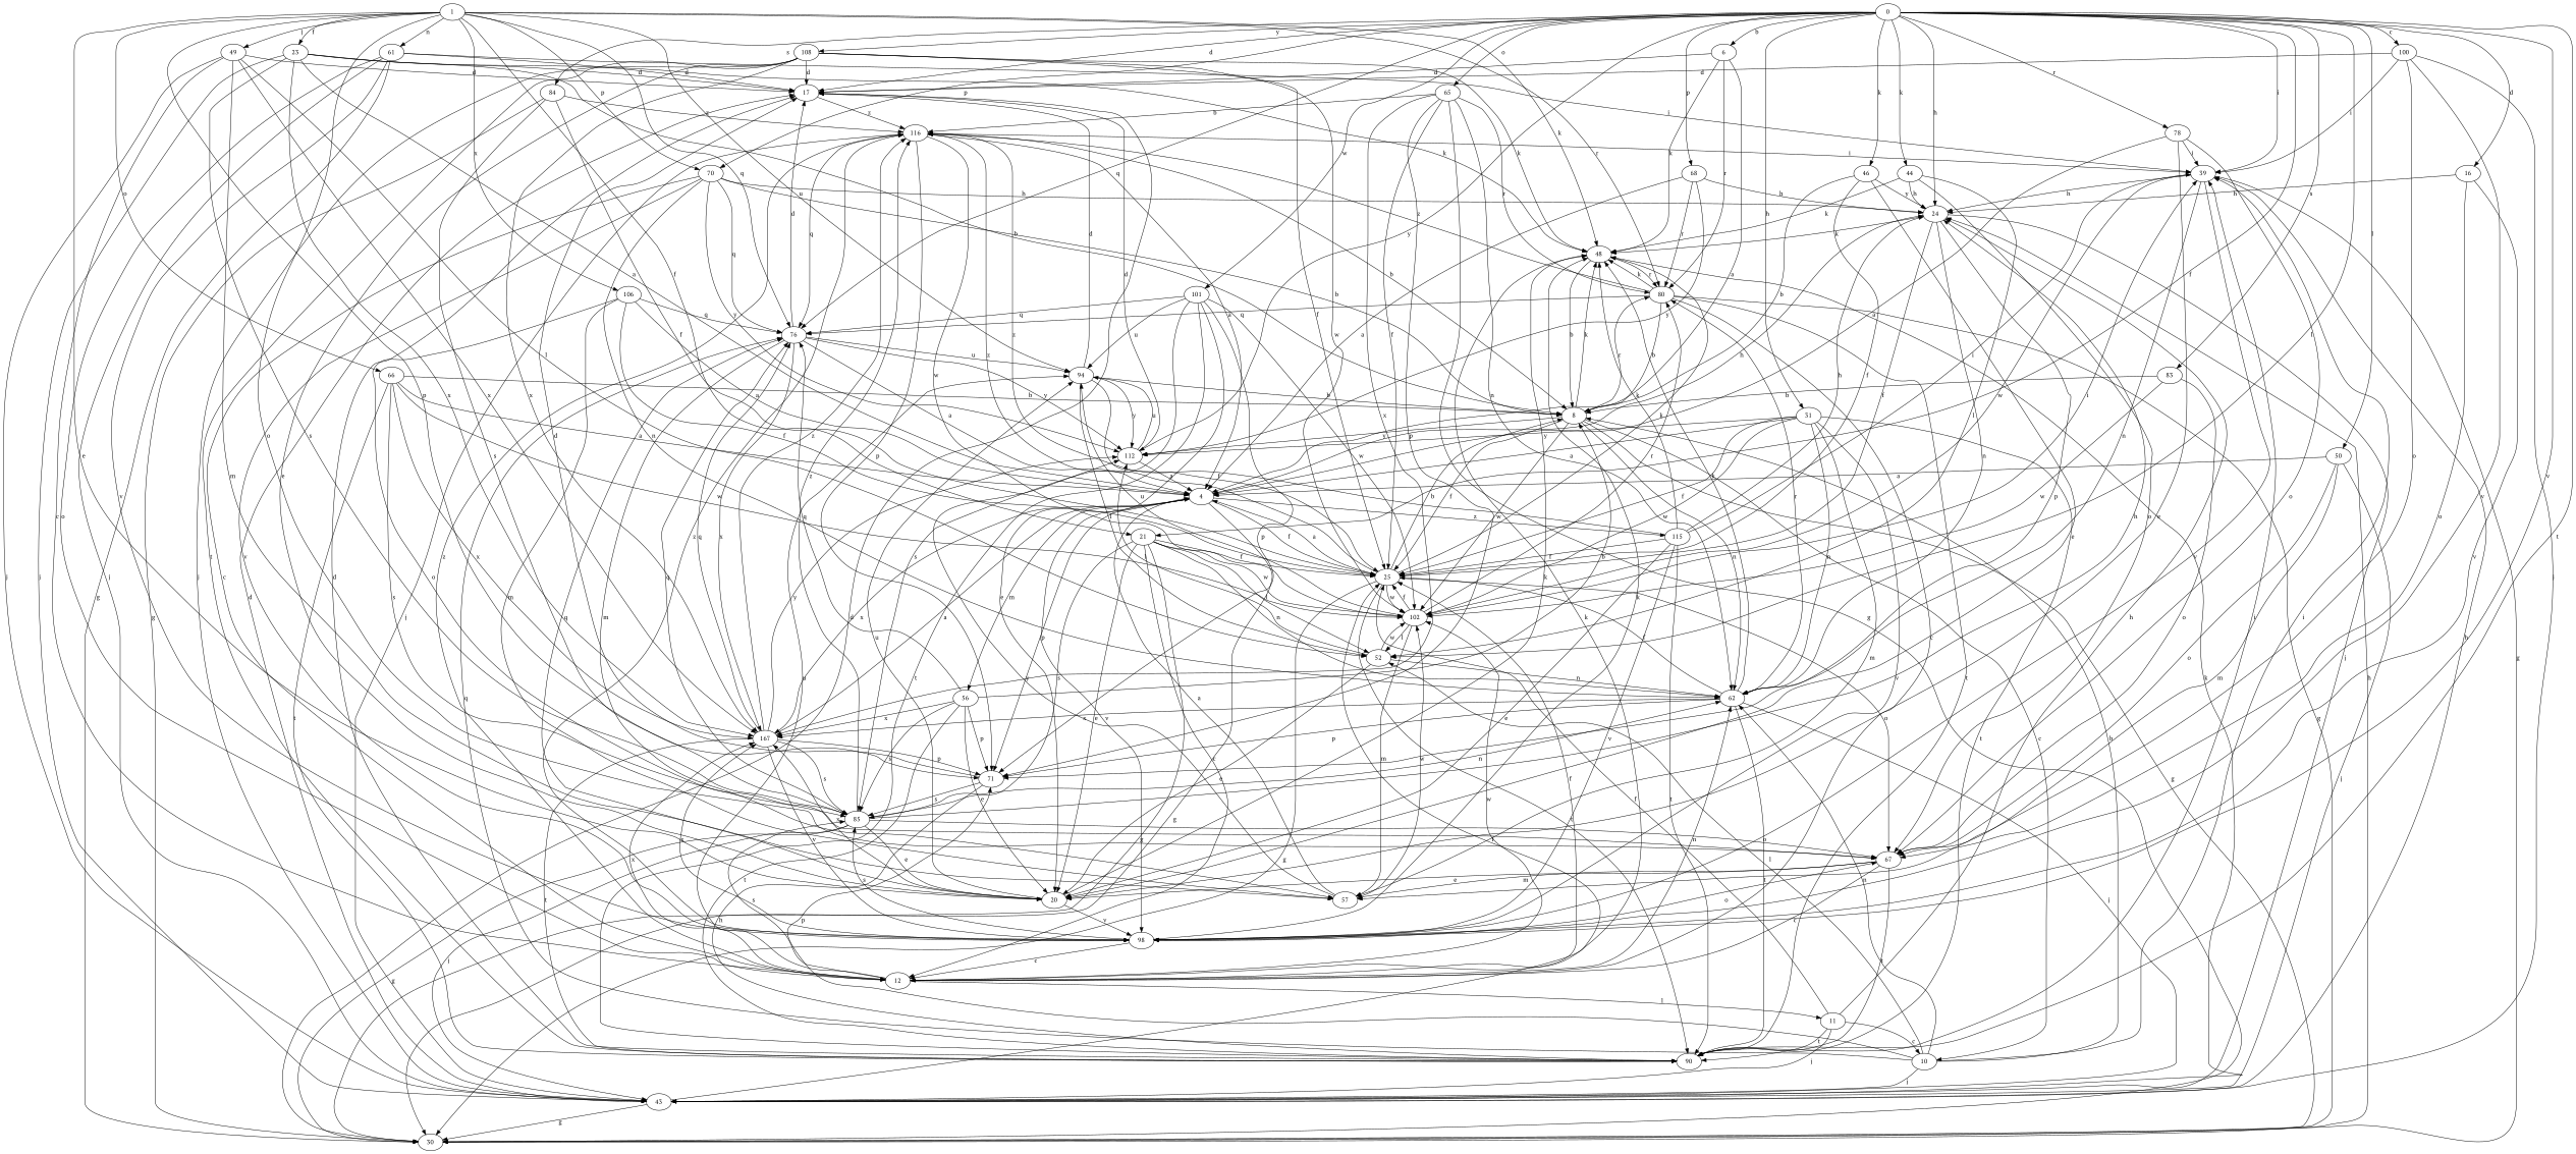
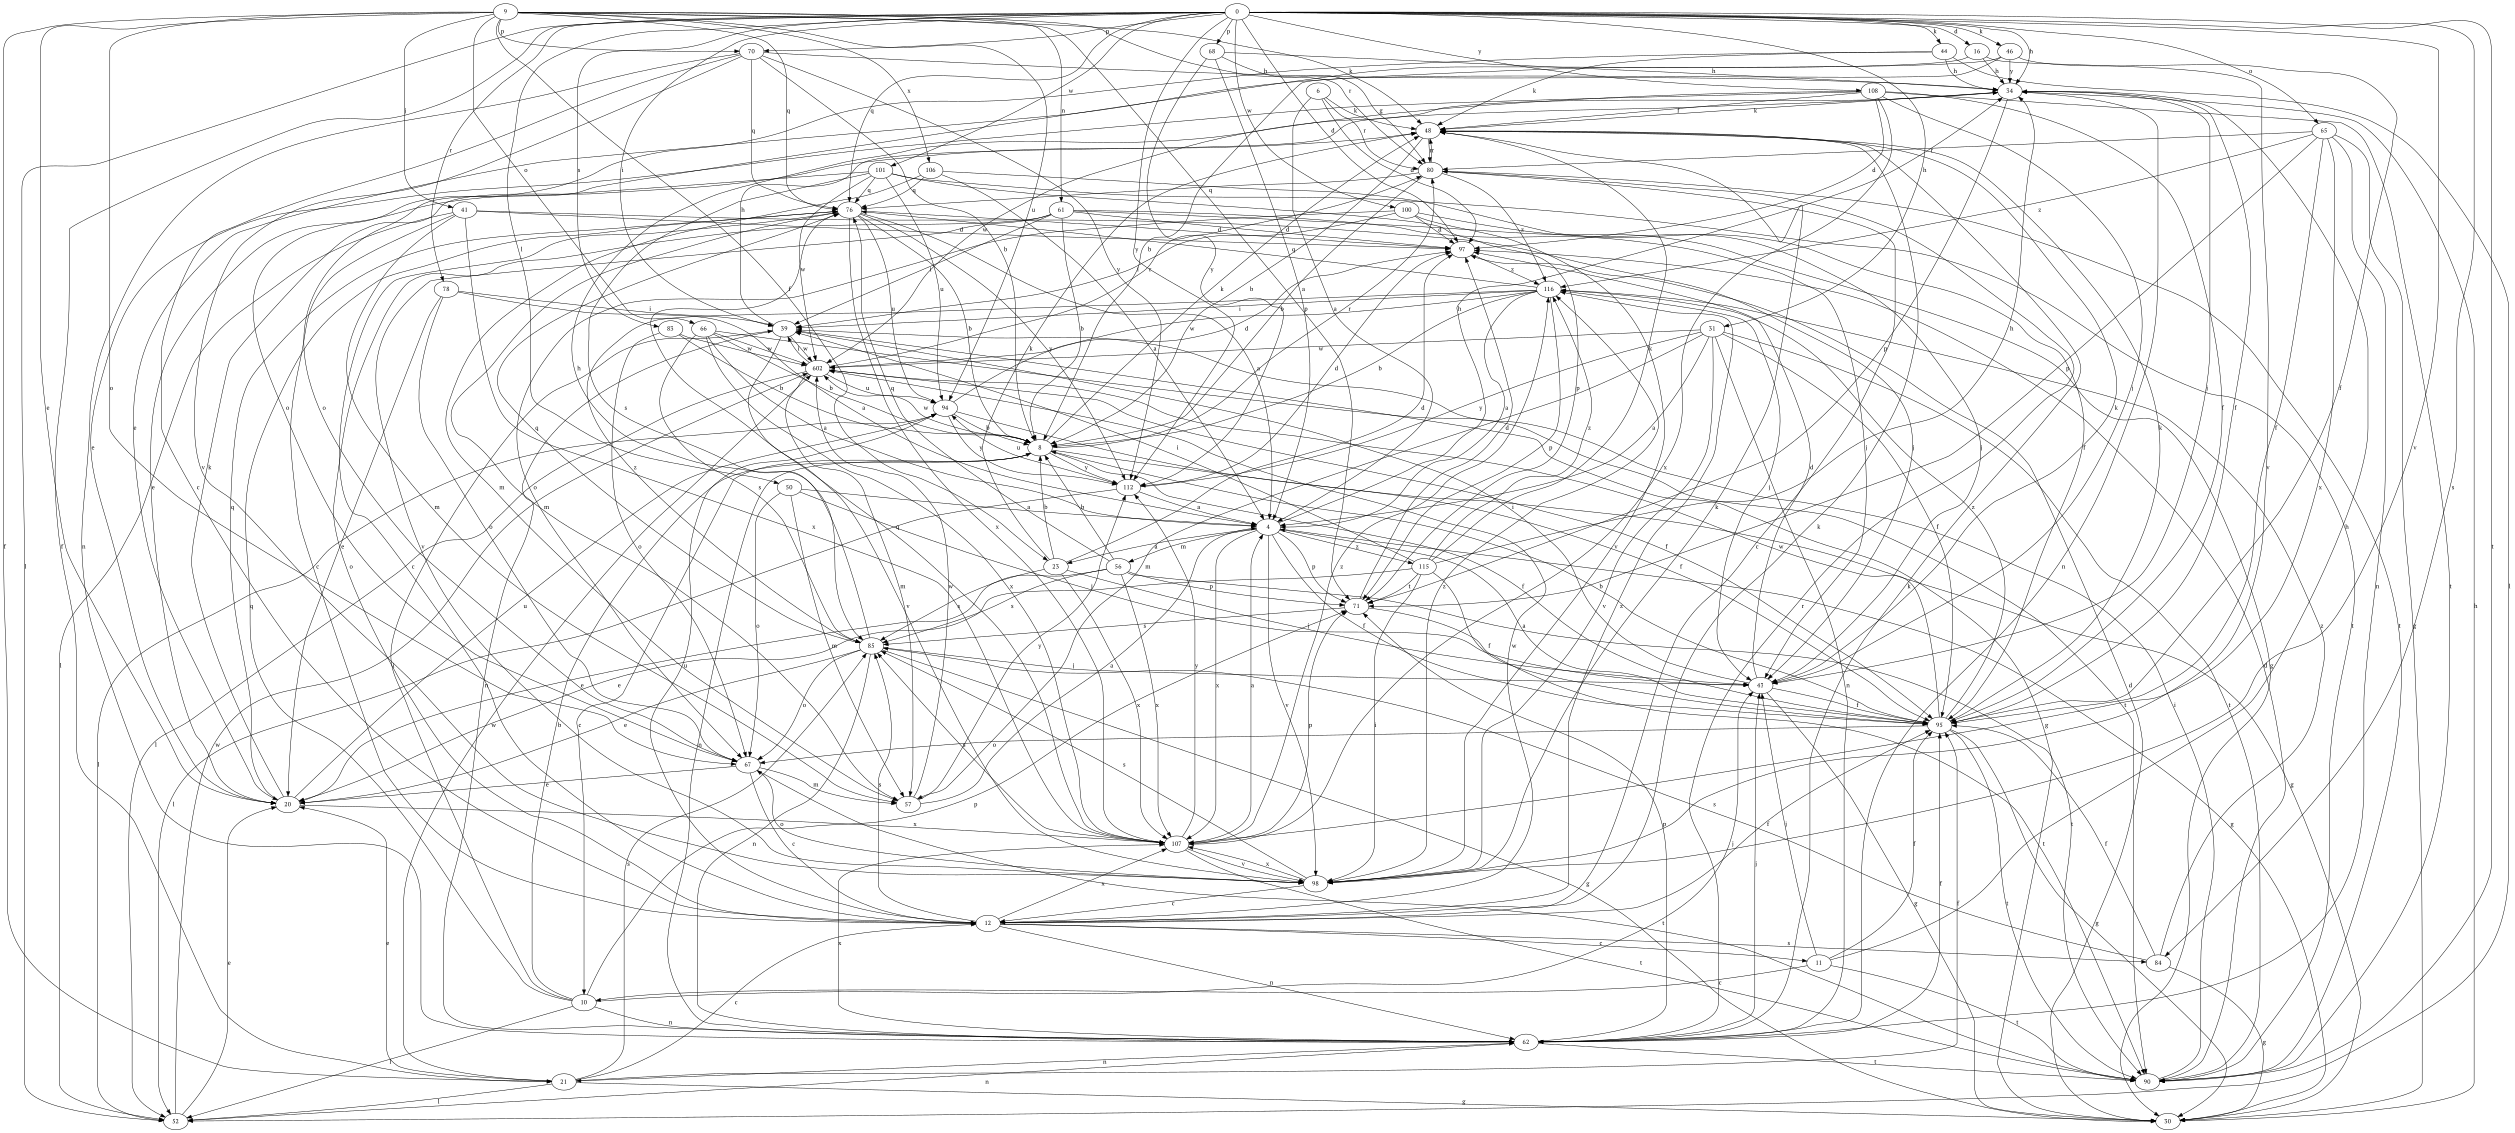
  strict digraph {
    fontname="PT Serif"
    node [fontname="PT Serif"]
    edge [fontname="PT Serif"]
    0
    6
    16
-   17
+   17 [label=97]
    21
    31
-   34 [label=24]
+   34
    39
    44
    46
    50
    52
    65
    68
    70
    76
    78
    83
    84
    90
    98
    100
    101
    108
    112
    48
    80
    4
    67
    116
    20
-   25
+   25 [label=95]
    30
    62
-   102
+   102 [label=602]
    12
    85
    57
    71
    43
    8
-   107 [label=167]
+   107
    94
-   1
+   1 [label=9]
    23
-   41 [label=49]
+   41
    61
    66
    106
    56
    115
    10
    11
-   0 -> 6 [label=b]
    0 -> 16 [label=d]
    0 -> 17 [label=d]
    0 -> 21 [label=f]
    0 -> 31 [label=h]
    0 -> 34 [label=h]
    0 -> 39 [label=i]
    0 -> 44 [label=k]
    0 -> 46 [label=k]
    0 -> 50 [label=l]
    0 -> 52 [label=l]
    0 -> 65 [label=o]
    0 -> 68 [label=p]
    0 -> 70 [label=p]
    0 -> 76 [label=q]
    0 -> 78 [label=r]
    0 -> 83 [label=s]
    0 -> 84 [label=s]
    0 -> 90 [label=t]
    0 -> 98 [label=v]
-   0 -> 100 [label=c]
+   0 -> 100 [label=w]
    0 -> 101 [label=w]
    0 -> 108 [label=y]
    0 -> 112 [label=y]
    6 -> 17 [label=d]
    6 -> 48 [label=k]
    6 -> 80 [label=r]
    6 -> 4 [label=a]
    16 -> 34 [label=h]
    16 -> 98 [label=v]
    16 -> 67 [label=o]
    17 -> 116 [label=z]
    21 -> 52 [label=l]
    21 -> 20 [label=e]
    21 -> 25 [label=f]
    21 -> 30 [label=g]
-   21 -> 62 [label=n]
+   62 -> 21 [label=n]
    21 -> 102 [label=w]
    21 -> 12 [label=c]
    21 -> 85 [label=s]
    31 -> 90 [label=t]
    31 -> 98 [label=v]
    31 -> 112 [label=y]
    31 -> 4 [label=a]
    31 -> 25 [label=f]
    31 -> 62 [label=n]
    31 -> 102 [label=w]
    31 -> 57 [label=m]
    34 -> 48 [label=k]
    34 -> 25 [label=f]
    34 -> 62 [label=n]
    34 -> 71 [label=p]
    34 -> 43 [label=j]
    39 -> 34 [label=h]
    39 -> 98 [label=v]
    39 -> 30 [label=g]
    39 -> 62 [label=n]
    39 -> 102 [label=w]
    44 -> 34 [label=h]
    44 -> 52 [label=l]
    44 -> 48 [label=k]
    44 -> 67 [label=o]
    46 -> 34 [label=y]
    46 -> 20 [label=e]
    46 -> 25 [label=f]
    46 -> 8 [label=b]
    50 -> 4 [label=a]
    50 -> 67 [label=o]
    50 -> 57 [label=m]
    50 -> 43 [label=j]
    52 -> 20 [label=e]
    52 -> 62 [label=n]
    52 -> 102 [label=w]
    65 -> 80 [label=r]
-   65 -> 116 [label=b]
+   65 -> 116 [label=z]
    65 -> 25 [label=f]
    65 -> 30 [label=g]
    65 -> 62 [label=n]
    65 -> 71 [label=p]
    65 -> 107 [label=x]
    68 -> 34 [label=h]
    68 -> 112 [label=y]
-   68 -> 80 [label=r]
+   68 -> 80 [label=g]
    68 -> 4 [label=a]
    70 -> 34 [label=h]
    70 -> 76 [label=q]
    70 -> 98 [label=v]
    70 -> 112 [label=y]
    70 -> 62 [label=n]
    70 -> 12 [label=c]
    70 -> 8 [label=b]
    76 -> 17 [label=d]
    76 -> 112 [label=y]
    76 -> 4 [label=a]
+   76 -> 12 [label=c]
    76 -> 57 [label=m]
+   76 -> 8 [label=b]
    76 -> 107 [label=x]
    76 -> 94 [label=u]
    78 -> 39 [label=i]
    78 -> 4 [label=a]
    78 -> 67 [label=o]
    78 -> 20 [label=e]
    83 -> 67 [label=o]
    83 -> 102 [label=w]
    83 -> 8 [label=b]
    84 -> 116 [label=z]
    84 -> 25 [label=f]
    84 -> 30 [label=g]
    84 -> 85 [label=s]
    90 -> 17 [label=d]
    90 -> 39 [label=i]
    98 -> 48 [label=k]
    98 -> 67 [label=o]
    98 -> 116 [label=z]
    98 -> 12 [label=c]
    98 -> 85 [label=s]
    98 -> 107 [label=x]
    100 -> 17 [label=d]
    100 -> 39 [label=i]
    100 -> 98 [label=v]
    100 -> 67 [label=o]
    100 -> 43 [label=j]
    101 -> 76 [label=q]
    101 -> 90 [label=t]
    101 -> 20 [label=e]
    101 -> 102 [label=w]
    101 -> 85 [label=s]
    101 -> 71 [label=p]
    101 -> 94 [label=u]
    108 -> 17 [label=d]
    108 -> 90 [label=t]
-   108 -> 48 [label=k]
+   108 -> 48 [label=f]
    108 -> 20 [label=e]
    108 -> 25 [label=f]
    108 -> 102 [label=w]
    108 -> 43 [label=j]
    108 -> 107 [label=x]
    112 -> 17 [label=d]
-   52 -> 112 [label=l]
+   112 -> 52 [label=l]
    112 -> 4 [label=a]
    112 -> 94 [label=u]
    48 -> 80 [label=r]
    48 -> 8 [label=b]
    80 -> 76 [label=q]
    80 -> 90 [label=t]
-   80 -> 48 [label=k]
+   80 -> 48 [label=r]
    80 -> 116 [label=z]
-   80 -> 30 [label=g]
    80 -> 12 [label=c]
    80 -> 8 [label=b]
    4 -> 34 [label=h]
    4 -> 98 [label=v]
    4 -> 25 [label=f]
    4 -> 30 [label=g]
    4 -> 71 [label=p]
    4 -> 107 [label=x]
    4 -> 56 [label=m]
    4 -> 115 [label=z]
    67 -> 90 [label=t]
    67 -> 20 [label=e]
    67 -> 12 [label=c]
    67 -> 57 [label=m]
    116 -> 39 [label=i]
    116 -> 76 [label=q]
    116 -> 4 [label=a]
    116 -> 102 [label=w]
    116 -> 71 [label=p]
    116 -> 43 [label=j]
    116 -> 8 [label=b]
    20 -> 76 [label=q]
-   20 -> 98 [label=v]
    20 -> 48 [label=k]
    20 -> 107 [label=x]
    20 -> 94 [label=u]
    25 -> 90 [label=t]
    25 -> 48 [label=k]
    25 -> 4 [label=a]
    25 -> 67 [label=o]
    25 -> 116 [label=z]
    25 -> 30 [label=g]
    25 -> 102 [label=w]
    25 -> 8 [label=b]
    30 -> 17 [label=d]
    30 -> 34 [label=h]
    62 -> 90 [label=t]
    62 -> 48 [label=k]
    62 -> 80 [label=r]
    62 -> 25 [label=f]
    62 -> 71 [label=p]
    62 -> 43 [label=j]
    62 -> 107 [label=x]
    102 -> 39 [label=i]
    102 -> 52 [label=l]
    102 -> 80 [label=r]
    102 -> 25 [label=f]
    102 -> 57 [label=m]
    102 -> 94 [label=u]
+   12 -> 84 [label=s]
    12 -> 48 [label=k]
    12 -> 116 [label=z]
    12 -> 25 [label=f]
    12 -> 62 [label=n]
    12 -> 102 [label=w]
    12 -> 85 [label=s]
    12 -> 107 [label=x]
    12 -> 94 [label=u]
-   12 -> 11 [label=l]
+   12 -> 11 [label=c]
    85 -> 34 [label=h]
    85 -> 76 [label=q]
    85 -> 67 [label=o]
-   85 -> 116 [label=z]
+   116 -> 85 [label=z]
    85 -> 20 [label=e]
    85 -> 30 [label=g]
    85 -> 62 [label=n]
    85 -> 43 [label=j]
    57 -> 112 [label=y]
    57 -> 4 [label=a]
    57 -> 102 [label=w]
    71 -> 17 [label=d]
-   71 -> 90 [label=h]
+   71 -> 90 [label=t]
    71 -> 85 [label=s]
    43 -> 17 [label=d]
-   43 -> 39 [label=h]
+   43 -> 39 [label=i]
    43 -> 48 [label=k]
    43 -> 25 [label=f]
    43 -> 30 [label=g]
    8 -> 112 [label=y]
    8 -> 48 [label=k]
    8 -> 80 [label=r]
    8 -> 25 [label=f]
    8 -> 30 [label=g]
    8 -> 62 [label=n]
    8 -> 102 [label=w]
    8 -> 10 [label=c]
    107 -> 76 [label=q]
    107 -> 90 [label=t]
    107 -> 98 [label=v]
    107 -> 112 [label=y]
    107 -> 4 [label=a]
    107 -> 116 [label=z]
    107 -> 85 [label=s]
    107 -> 71 [label=p]
    94 -> 17 [label=d]
    94 -> 52 [label=l]
    94 -> 112 [label=y]
    94 -> 25 [label=f]
    94 -> 8 [label=b]
    1 -> 21 [label=f]
    1 -> 70 [label=p]
    1 -> 76 [label=q]
    1 -> 48 [label=k]
    1 -> 80 [label=r]
    1 -> 67 [label=o]
    1 -> 20 [label=e]
    1 -> 71 [label=p]
    1 -> 94 [label=u]
    1 -> 23 [label=f]
    1 -> 41 [label=j]
    1 -> 61 [label=n]
    1 -> 66 [label=o]
    1 -> 106 [label=x]
    23 -> 17 [label=d]
    23 -> 48 [label=k]
-   23 -> 4 [label=a]
+   4 -> 23 [label=a]
    23 -> 85 [label=s]
    23 -> 43 [label=j]
    23 -> 8 [label=b]
    23 -> 107 [label=x]
    41 -> 17 [label=d]
    41 -> 52 [label=l]
    41 -> 12 [label=c]
    41 -> 57 [label=m]
    41 -> 43 [label=j]
    41 -> 107 [label=x]
    61 -> 17 [label=d]
    61 -> 39 [label=i]
    61 -> 98 [label=v]
    61 -> 30 [label=g]
    61 -> 12 [label=o]
    61 -> 43 [label=j]
+   61 -> 8 [label=b]
    66 -> 90 [label=t]
    66 -> 4 [label=a]
    66 -> 102 [label=w]
    66 -> 85 [label=s]
    66 -> 8 [label=b]
    66 -> 107 [label=x]
    106 -> 76 [label=q]
    106 -> 4 [label=a]
-   106 -> 67 [label=o]
    106 -> 25 [label=f]
    106 -> 57 [label=m]
    56 -> 76 [label=q]
    56 -> 90 [label=t]
    56 -> 20 [label=e]
    56 -> 85 [label=s]
    56 -> 71 [label=p]
    56 -> 8 [label=b]
    56 -> 107 [label=x]
    115 -> 34 [label=h]
    115 -> 39 [label=i]
-   115 -> 90 [label=t]
-   115 -> 98 [label=v]
+   115 -> 71 [label=t]
+   115 -> 98 [label=i]
    115 -> 48 [label=k]
    115 -> 116 [label=z]
    115 -> 20 [label=e]
    115 -> 25 [label=f]
    10 -> 39 [label=i]
    10 -> 52 [label=l]
    10 -> 76 [label=q]
    10 -> 62 [label=n]
    10 -> 71 [label=p]
    10 -> 43 [label=j]
    10 -> 8 [label=b]
    11 -> 34 [label=h]
    11 -> 90 [label=t]
    11 -> 25 [label=f]
    11 -> 43 [label=j]
    11 -> 10 [label=c]
  }
